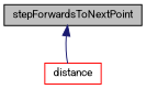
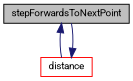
  digraph {
    rankdir=TB
    fontname=Roboto
    node [fontname=Roboto fontsize=10 shape=record]
    edge [color=midnightblue dir=back fontname=Roboto fontsize=10 labelfontname=Helvetica labelfontsize=10 style=solid]
    n1 [color=black fillcolor=grey75 fontcolor=black height=0.2 label=stepForwardsToNextPoint style=filled width=0.4]
    n2 [color=red height=0.2 label=distance width=0.4]
    n1 -> n2
+   n2 -> n1
  }
